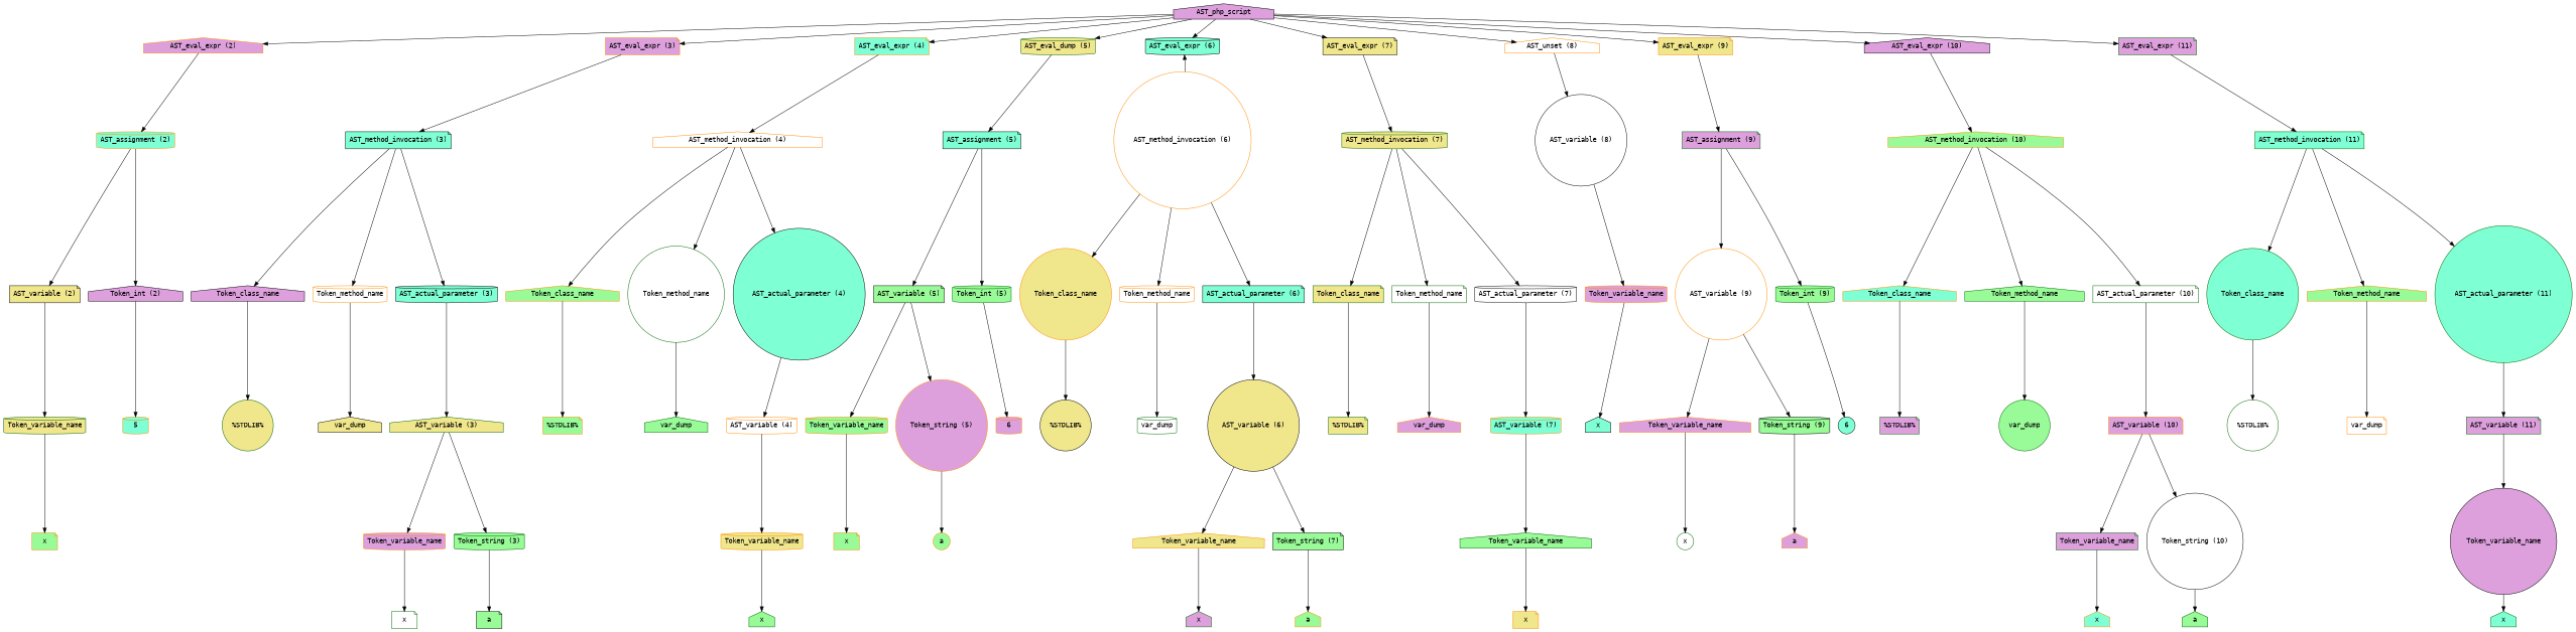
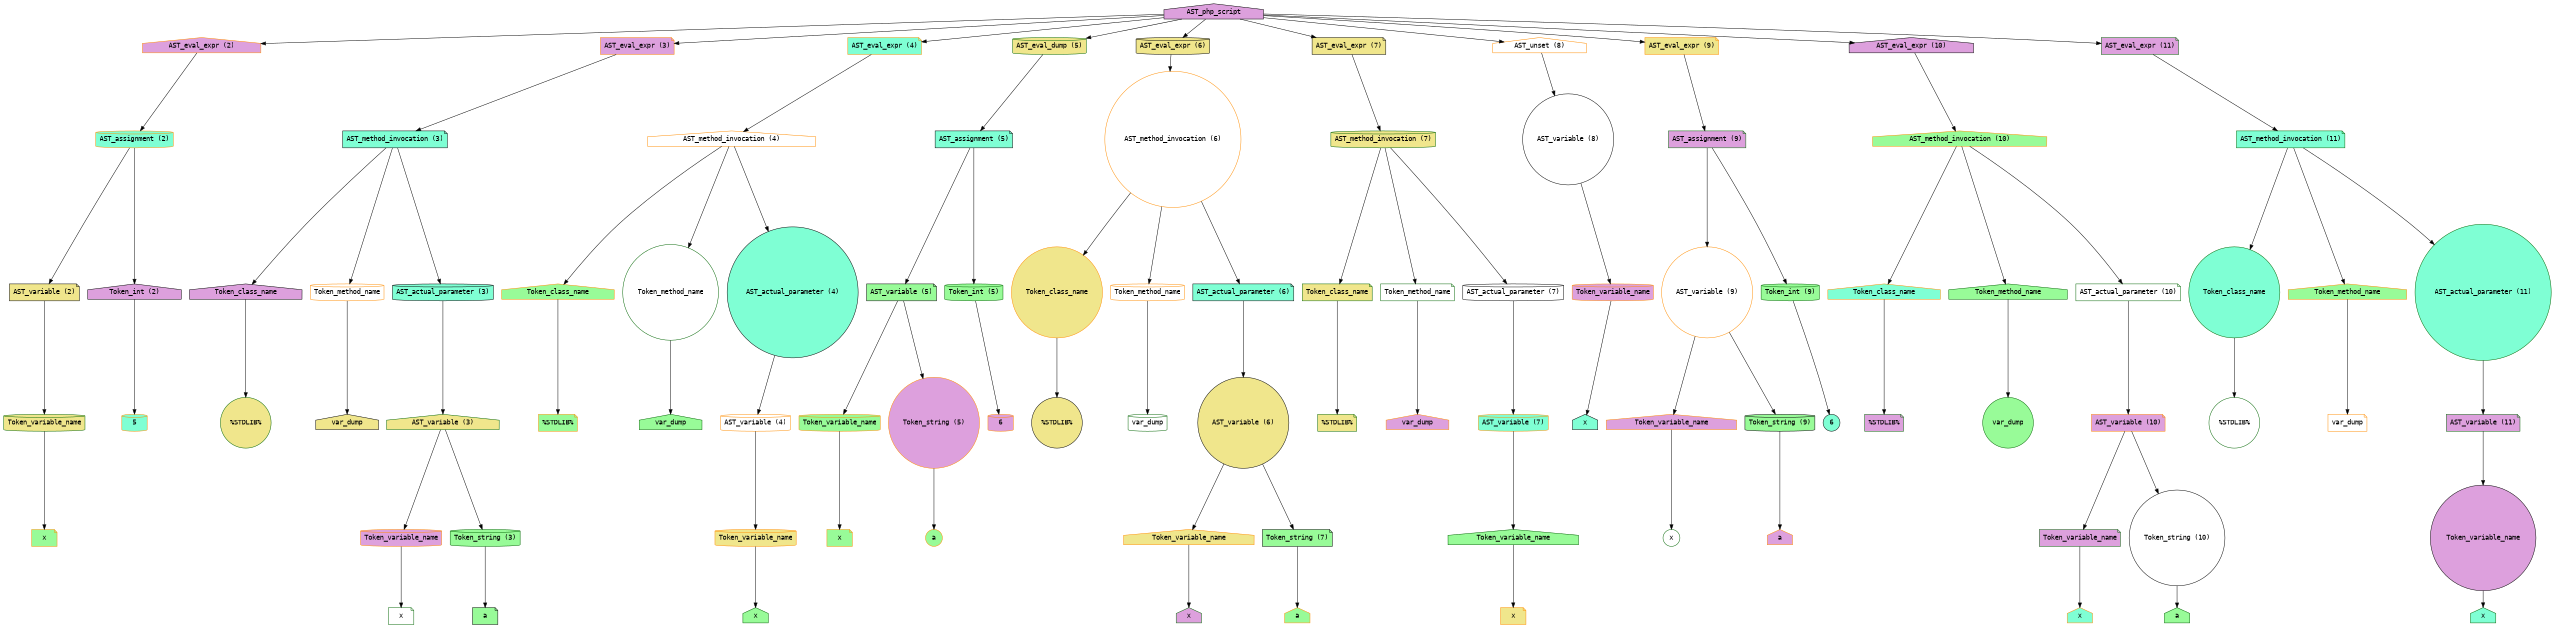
  digraph {
    fontname="DejaVu Sans Mono"
    node [color=darkorange fillcolor=palegreen fontname="DejaVu Sans Mono" shape=note style=filled]
    edge [fontname="DejaVu Sans Mono"]
    n1 [color=black fillcolor=plum label=AST_php_script shape=house]
    n2 [fillcolor=plum label="AST_eval_expr (2)" shape=house]
    n3 [fillcolor=plum label="AST_eval_expr (3)"]
    n4 [fillcolor=aquamarine label="AST_eval_expr (4)"]
    n5 [color=darkgreen fillcolor=khaki label="AST_eval_dump (5)" shape=cylinder]
-   n6 [color=black fillcolor=aquamarine label="AST_eval_expr (6)" shape=cylinder]
+   n6 [color=black fillcolor=khaki label="AST_eval_expr (6)" shape=cylinder]
    n7 [color=black fillcolor=khaki label="AST_eval_expr (7)"]
    n8 [fillcolor=white label="AST_unset (8)" shape=house]
    n9 [fillcolor=khaki label="AST_eval_expr (9)"]
    n10 [color=black fillcolor=plum label="AST_eval_expr (10)" shape=house]
    n11 [color=darkgreen fillcolor=plum label="AST_eval_expr (11)"]
    n12 [fillcolor=aquamarine label="AST_assignment (2)" shape=cylinder]
    n13 [color=black fillcolor=aquamarine label="AST_method_invocation (3)"]
    n14 [fillcolor=white label="AST_method_invocation (4)" shape=house]
    n15 [color=black fillcolor=aquamarine label="AST_assignment (5)"]
    n16 [fillcolor=white label="AST_method_invocation (6)" shape=circle]
    n17 [color=darkgreen fillcolor=khaki label="AST_method_invocation (7)" shape=cylinder]
    n18 [color=black fillcolor=white label="AST_variable (8)" shape=circle]
    n19 [color=darkgreen fillcolor=plum label="AST_assignment (9)"]
    n20 [label="AST_method_invocation (10)" shape=house]
    n21 [color=darkgreen fillcolor=aquamarine label="AST_method_invocation (11)"]
    n22 [color=black fillcolor=khaki label="AST_variable (2)"]
    n23 [color=black fillcolor=plum label="Token_int (2)" shape=house]
    n24 [color=darkgreen fillcolor=khaki label=Token_variable_name shape=cylinder]
    n25 [fillcolor=aquamarine label=5 shape=cylinder]
    n26 [label=x]
    n27 [color=black fillcolor=plum label=Token_class_name shape=house]
    n28 [fillcolor=white label=Token_method_name shape=cylinder]
    n29 [color=black fillcolor=aquamarine label="AST_actual_parameter (3)" shape=cylinder]
    n30 [color=darkgreen fillcolor=khaki label="%STDLIB%" shape=circle]
    n31 [color=black fillcolor=khaki label=var_dump shape=house]
    n32 [color=darkgreen fillcolor=khaki label="AST_variable (3)" shape=house]
    n33 [fillcolor=plum label=Token_variable_name shape=cylinder]
    n34 [color=darkgreen label="Token_string (3)" shape=cylinder]
    n35 [color=darkgreen fillcolor=white label=x]
    n36 [color=black label=a]
    n37 [label=Token_class_name shape=house]
    n38 [color=darkgreen fillcolor=white label=Token_method_name shape=circle]
    n39 [color=black fillcolor=aquamarine label="AST_actual_parameter (4)" shape=circle]
    n40 [label="%STDLIB%"]
    n41 [color=darkgreen label=var_dump shape=house]
    n42 [fillcolor=white label="AST_variable (4)" shape=cylinder]
    n43 [fillcolor=khaki label=Token_variable_name shape=cylinder]
    n44 [color=darkgreen label=x shape=house]
    n45 [color=black label="AST_variable (5)"]
    n46 [color=darkgreen label="Token_int (5)" shape=cylinder]
    n47 [label=Token_variable_name shape=cylinder]
    n48 [fillcolor=plum label="Token_string (5)" shape=circle]
    n49 [fillcolor=plum label=6 shape=cylinder]
    n50 [label=x]
    n51 [label=a shape=circle]
    n52 [fillcolor=khaki label=Token_class_name shape=circle]
    n53 [fillcolor=white label=Token_method_name shape=cylinder]
    n54 [color=black fillcolor=aquamarine label="AST_actual_parameter (6)"]
    n55 [color=black fillcolor=khaki label="%STDLIB%" shape=circle]
    n56 [color=darkgreen fillcolor=white label=var_dump shape=cylinder]
    n57 [color=black fillcolor=khaki label="AST_variable (6)" shape=circle]
    n58 [fillcolor=khaki label=Token_variable_name shape=house]
    n59 [color=black label="Token_string (7)"]
    n60 [color=darkgreen fillcolor=plum label=x shape=house]
    n61 [label=a shape=house]
    n62 [color=darkgreen fillcolor=khaki label=Token_class_name]
    n63 [color=darkgreen fillcolor=white label=Token_method_name]
    n64 [color=black fillcolor=white label="AST_actual_parameter (7)" shape=cylinder]
    n65 [color=darkgreen fillcolor=khaki label="%STDLIB%"]
    n66 [fillcolor=plum label=var_dump shape=house]
    n67 [fillcolor=aquamarine label="AST_variable (7)" shape=cylinder]
    n68 [color=darkgreen label=Token_variable_name shape=house]
    n69 [fillcolor=khaki label=x]
    n70 [fillcolor=plum label=Token_variable_name shape=cylinder]
    n71 [color=black fillcolor=aquamarine label=x shape=house]
    n72 [fillcolor=white label="AST_variable (9)" shape=circle]
    n73 [color=darkgreen label="Token_int (9)" shape=cylinder]
    n74 [fillcolor=plum label=Token_variable_name shape=house]
    n75 [color=black label="Token_string (9)" shape=cylinder]
    n76 [color=black fillcolor=aquamarine label=6 shape=circle]
    n77 [color=darkgreen fillcolor=white label=x shape=circle]
    n78 [fillcolor=plum label=a shape=house]
    n79 [fillcolor=aquamarine label=Token_class_name shape=house]
    n80 [color=darkgreen label=Token_method_name shape=house]
    n81 [color=darkgreen fillcolor=white label="AST_actual_parameter (10)"]
    n82 [color=darkgreen fillcolor=plum label="%STDLIB%"]
    n83 [color=darkgreen label=var_dump shape=circle]
    n84 [fillcolor=plum label="AST_variable (10)"]
    n85 [color=darkgreen fillcolor=plum label=Token_variable_name]
    n86 [color=black fillcolor=white label="Token_string (10)" shape=circle]
    n87 [fillcolor=aquamarine label=x shape=house]
    n88 [color=darkgreen label=a shape=house]
    n89 [color=darkgreen fillcolor=aquamarine label=Token_class_name shape=circle]
    n90 [label=Token_method_name shape=house]
    n91 [color=darkgreen fillcolor=aquamarine label="AST_actual_parameter (11)" shape=circle]
    n92 [color=darkgreen fillcolor=white label="%STDLIB%" shape=circle]
    n93 [fillcolor=white label=var_dump]
    n94 [color=darkgreen fillcolor=plum label="AST_variable (11)"]
    n95 [color=black fillcolor=plum label=Token_variable_name shape=circle]
    n96 [color=darkgreen fillcolor=aquamarine label=x shape=house]
    n1 -> n2
    n1 -> n3
    n1 -> n4
    n1 -> n5
    n1 -> n6
    n1 -> n7
    n1 -> n8
    n1 -> n9
    n1 -> n10
    n1 -> n11
    n2 -> n12
    n3 -> n13
    n4 -> n14
    n5 -> n15
-   n16 -> n6
+   n6 -> n16
    n7 -> n17
    n8 -> n18
    n9 -> n19
    n10 -> n20
    n11 -> n21
    n12 -> n22
    n12 -> n23
    n13 -> n27
    n13 -> n28
    n13 -> n29
    n14 -> n37
    n14 -> n38
    n14 -> n39
    n15 -> n45
    n15 -> n46
    n16 -> n52
    n16 -> n53
    n16 -> n54
    n17 -> n62
    n17 -> n63
    n17 -> n64
    n18 -> n70
    n19 -> n72
    n19 -> n73
    n20 -> n79
    n20 -> n80
    n20 -> n81
    n21 -> n89
    n21 -> n90
    n21 -> n91
    n22 -> n24
    n23 -> n25
    n24 -> n26
    n27 -> n30
    n28 -> n31
    n29 -> n32
    n32 -> n33
    n32 -> n34
    n33 -> n35
    n34 -> n36
    n37 -> n40
    n38 -> n41
    n39 -> n42
    n42 -> n43
    n43 -> n44
    n45 -> n47
    n45 -> n48
    n46 -> n49
    n47 -> n50
    n48 -> n51
    n52 -> n55
    n53 -> n56
    n54 -> n57
    n57 -> n58
    n57 -> n59
    n58 -> n60
    n59 -> n61
    n62 -> n65
    n63 -> n66
    n64 -> n67
    n67 -> n68
    n68 -> n69
    n70 -> n71
    n72 -> n74
    n72 -> n75
    n73 -> n76
    n74 -> n77
    n75 -> n78
    n79 -> n82
    n80 -> n83
    n81 -> n84
    n84 -> n85
    n84 -> n86
    n85 -> n87
    n86 -> n88
    n89 -> n92
    n90 -> n93
    n91 -> n94
    n94 -> n95
    n95 -> n96
  }
